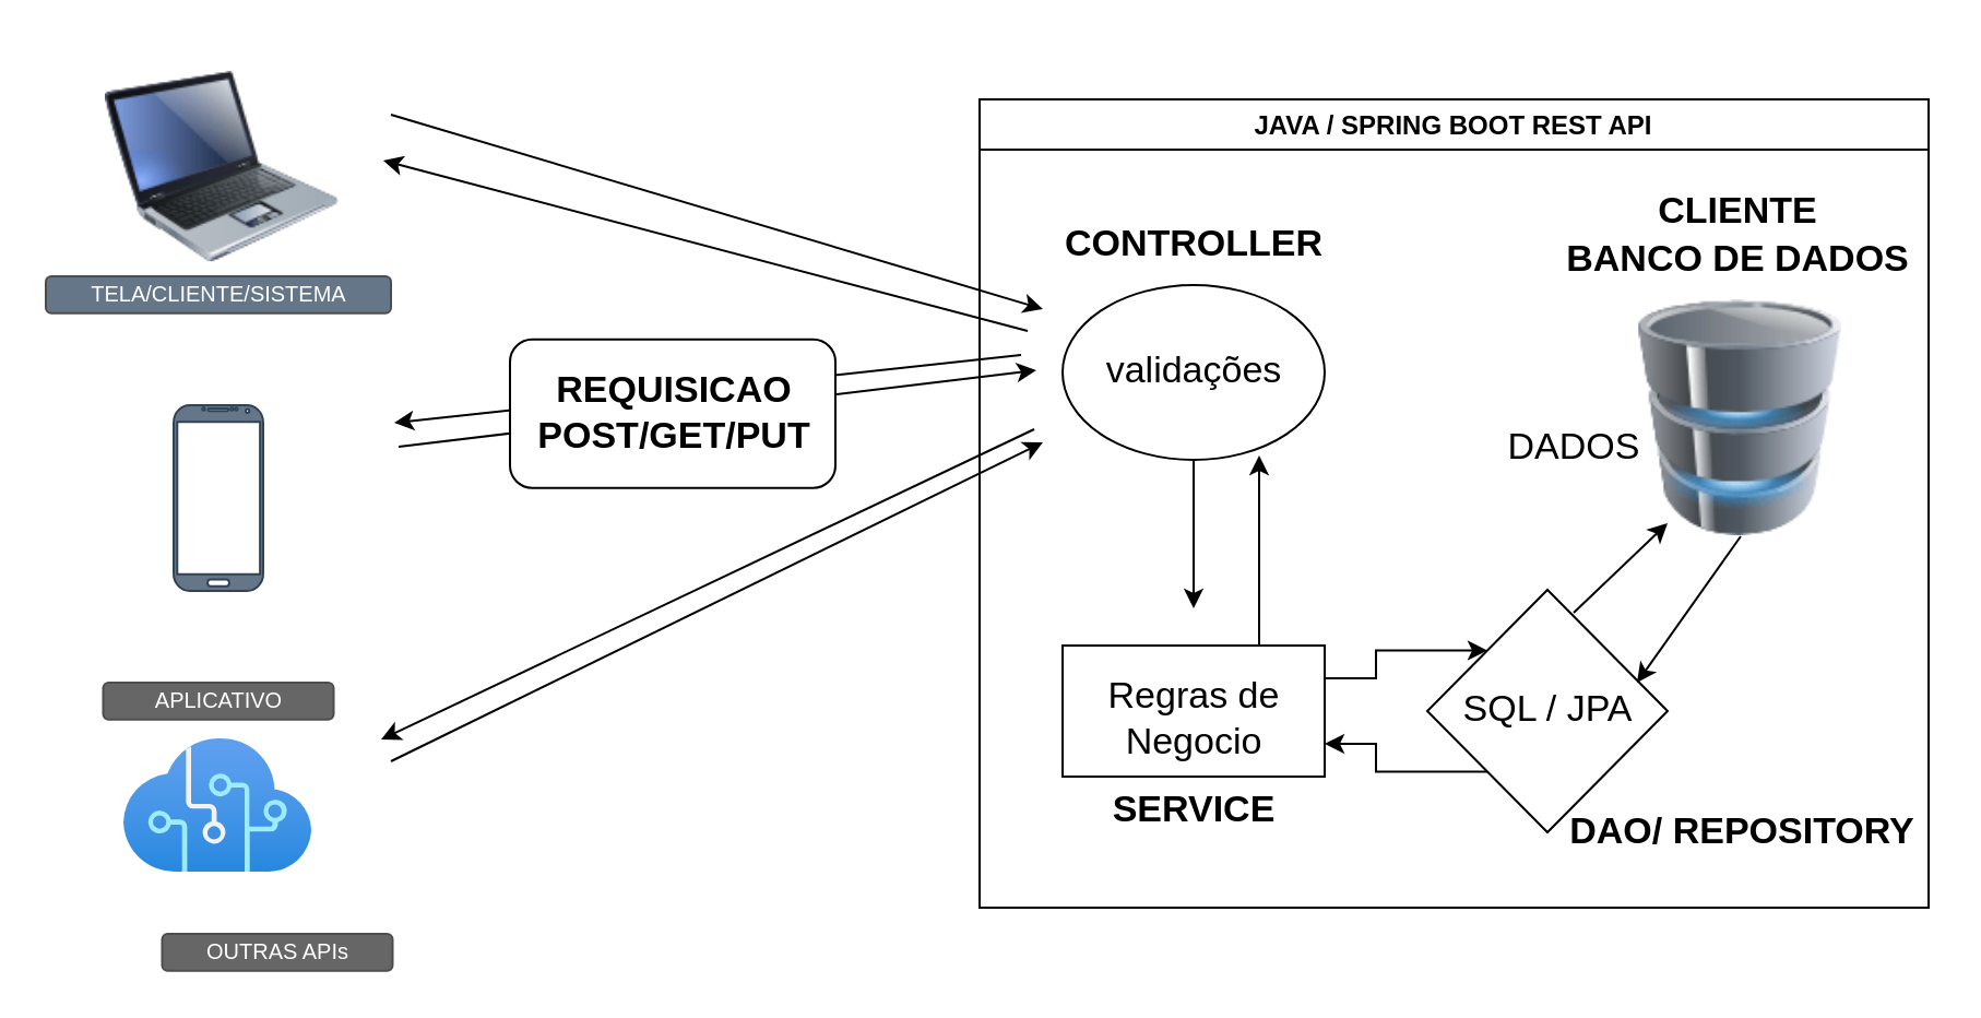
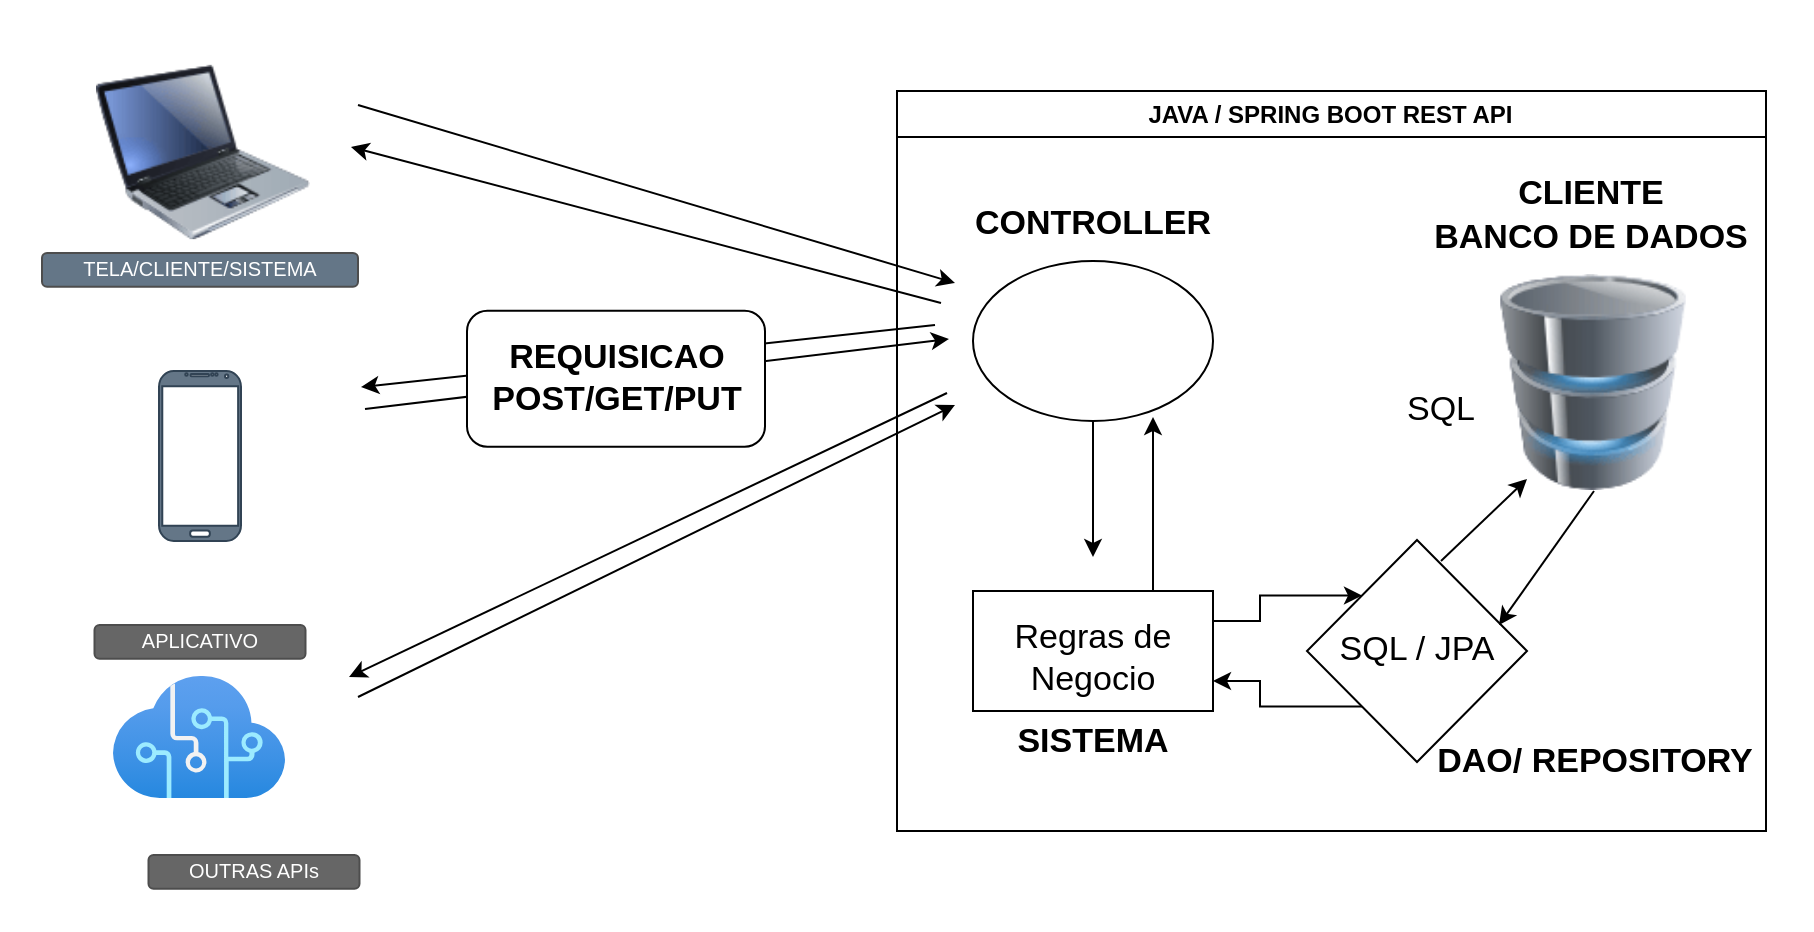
  <mxCell id="0" />
  <mxCell id="1" parent="0" />
  <mxCell id="2" value="JAVA / SPRING BOOT REST API" style="swimlane;" vertex="1" parent="1"><mxGeometry x="448" y="45" width="434.5" height="370" as="geometry" /></mxCell>
  <mxCell id="3" style="edgeStyle=orthogonalEdgeStyle;rounded=0;orthogonalLoop=1;jettySize=auto;html=1;exitX=0.5;exitY=1;exitDx=0;exitDy=0;" edge="1" parent="2" source="4"><mxGeometry relative="1" as="geometry"><mxPoint x="98" y="233" as="targetPoint" /></mxGeometry></mxCell>
  <mxCell id="4" value="" style="ellipse;whiteSpace=wrap;html=1;" vertex="1" parent="2"><mxGeometry x="38" y="85" width="120" height="80" as="geometry" /></mxCell>
  <mxCell id="5" value="" style="image;html=1;image=img/lib/clip_art/computers/Database_128x128.png" vertex="1" parent="2"><mxGeometry x="285" y="92" width="127" height="108" as="geometry" /></mxCell>
  <mxCell id="6" style="edgeStyle=orthogonalEdgeStyle;rounded=0;orthogonalLoop=1;jettySize=auto;html=1;exitX=1;exitY=0.25;exitDx=0;exitDy=0;entryX=0;entryY=0;entryDx=0;entryDy=0;" edge="1" parent="2" source="8" target="10"><mxGeometry relative="1" as="geometry" /></mxCell>
  <mxCell id="7" style="edgeStyle=orthogonalEdgeStyle;rounded=0;orthogonalLoop=1;jettySize=auto;html=1;exitX=0.75;exitY=0;exitDx=0;exitDy=0;entryX=0.75;entryY=0.975;entryDx=0;entryDy=0;entryPerimeter=0;fontSize=17;" edge="1" parent="2" source="8" target="4"><mxGeometry relative="1" as="geometry" /></mxCell>
  <mxCell id="8" value="" style="rounded=0;whiteSpace=wrap;html=1;" vertex="1" parent="2"><mxGeometry x="38" y="250" width="120" height="60" as="geometry" /></mxCell>
  <mxCell id="9" style="edgeStyle=orthogonalEdgeStyle;rounded=0;orthogonalLoop=1;jettySize=auto;html=1;exitX=0;exitY=1;exitDx=0;exitDy=0;entryX=1;entryY=0.75;entryDx=0;entryDy=0;" edge="1" parent="2" source="10" target="8"><mxGeometry relative="1" as="geometry" /></mxCell>
  <mxCell id="10" value="" style="rhombus;whiteSpace=wrap;html=1;" vertex="1" parent="2"><mxGeometry x="205" y="224.5" width="110" height="111" as="geometry" /></mxCell>
  <mxCell id="11" value="" style="endArrow=classic;html=1;rounded=0;" edge="1" parent="2"><mxGeometry width="50" height="50" relative="1" as="geometry"><mxPoint x="272" y="235" as="sourcePoint" /><mxPoint x="315" y="194" as="targetPoint" /></mxGeometry></mxCell>
  <mxCell id="12" value="" style="endArrow=classic;html=1;rounded=0;exitX=0.5;exitY=1;exitDx=0;exitDy=0;" edge="1" parent="2" source="5"><mxGeometry width="50" height="50" relative="1" as="geometry"><mxPoint x="380" y="195" as="sourcePoint" /><mxPoint x="301" y="267" as="targetPoint" /></mxGeometry></mxCell>
  <mxCell id="13" value="&lt;b&gt;&lt;font style=&quot;font-size: 17px;&quot;&gt;CONTROLLER&lt;/font&gt;&lt;/b&gt;" style="text;html=1;resizable=0;autosize=1;align=center;verticalAlign=middle;points=[];fillColor=none;strokeColor=none;rounded=0;" vertex="1" parent="2"><mxGeometry x="30" y="51" width="136" height="32" as="geometry" /></mxCell>
  <mxCell id="14" value="&lt;b&gt;&lt;font style=&quot;font-size: 17px;&quot;&gt;BANCO DE DADOS&lt;/font&gt;&lt;/b&gt;" style="text;html=1;resizable=0;autosize=1;align=center;verticalAlign=middle;points=[];fillColor=none;strokeColor=none;rounded=0;" vertex="1" parent="2"><mxGeometry x="259" y="58" width="175" height="32" as="geometry" /></mxCell>
- <mxCell id="15" value="&lt;b&gt;&lt;font style=&quot;font-size: 17px;&quot;&gt;SERVICE&lt;/font&gt;&lt;/b&gt;" style="text;html=1;resizable=0;autosize=1;align=center;verticalAlign=middle;points=[];fillColor=none;strokeColor=none;rounded=0;" vertex="1" parent="2"><mxGeometry x="52" y="310" width="92" height="32" as="geometry" /></mxCell>
+ <mxCell id="15" value="&lt;b&gt;&lt;font style=&quot;font-size: 17px;&quot;&gt;SISTEMA&lt;/font&gt;&lt;/b&gt;" style="text;html=1;resizable=0;autosize=1;align=center;verticalAlign=middle;points=[];fillColor=none;strokeColor=none;rounded=0;" vertex="1" parent="2"><mxGeometry x="52" y="310" width="92" height="32" as="geometry" /></mxCell>
  <mxCell id="16" value="&lt;b&gt;&lt;font style=&quot;font-size: 17px;&quot;&gt;DAO/ REPOSITORY&lt;/font&gt;&lt;/b&gt;" style="text;html=1;resizable=0;autosize=1;align=center;verticalAlign=middle;points=[];fillColor=none;strokeColor=none;rounded=0;" vertex="1" parent="2"><mxGeometry x="260.5" y="320" width="176" height="32" as="geometry" /></mxCell>
- <mxCell id="17" value="validações" style="text;html=1;resizable=0;autosize=1;align=center;verticalAlign=middle;points=[];fillColor=none;strokeColor=none;rounded=0;fontSize=17;labelBorderColor=none;labelBackgroundColor=none;" vertex="1" parent="2"><mxGeometry x="49" y="109" width="98" height="32" as="geometry" /></mxCell>
  <mxCell id="18" value="Regras de&lt;br&gt;Negocio" style="text;html=1;resizable=0;autosize=1;align=center;verticalAlign=middle;points=[];fillColor=none;strokeColor=none;rounded=0;fontSize=17;labelBorderColor=none;labelBackgroundColor=none;" vertex="1" parent="2"><mxGeometry x="50" y="257" width="96" height="53" as="geometry" /></mxCell>
  <mxCell id="19" value="SQL / JPA" style="text;html=1;resizable=0;autosize=1;align=center;verticalAlign=middle;points=[];fillColor=none;strokeColor=none;rounded=0;fontSize=17;labelBorderColor=none;labelBackgroundColor=none;" vertex="1" parent="2"><mxGeometry x="212.5" y="264" width="95" height="32" as="geometry" /></mxCell>
  <mxCell id="20" value="&lt;b&gt;&lt;font style=&quot;font-size: 17px;&quot;&gt;CLIENTE&lt;/font&gt;&lt;/b&gt;" style="text;html=1;resizable=0;autosize=1;align=center;verticalAlign=middle;points=[];fillColor=none;strokeColor=none;rounded=0;" vertex="1" parent="2"><mxGeometry x="273" y="36" width="147" height="32" as="geometry" /></mxCell>
- <mxCell id="21" value="DADOS" style="text;html=1;resizable=0;autosize=1;align=center;verticalAlign=middle;points=[];fillColor=none;strokeColor=none;rounded=0;fontSize=17;labelBorderColor=none;labelBackgroundColor=none;" vertex="1" parent="2"><mxGeometry x="233" y="144" width="78" height="32" as="geometry" /></mxCell>
+ <mxCell id="21" value="SQL" style="text;html=1;resizable=0;autosize=1;align=center;verticalAlign=middle;points=[];fillColor=none;strokeColor=none;rounded=0;fontSize=17;labelBorderColor=none;labelBackgroundColor=none;" vertex="1" parent="2"><mxGeometry x="233" y="144" width="78" height="32" as="geometry" /></mxCell>
  <mxCell id="22" value="" style="image;html=1;image=img/lib/clip_art/computers/Laptop_128x128.png;labelBackgroundColor=none;labelBorderColor=none;fontSize=17;" vertex="1" parent="1"><mxGeometry x="48" y="20" width="107" height="112" as="geometry" /></mxCell>
  <mxCell id="23" value="" style="verticalLabelPosition=bottom;verticalAlign=top;html=1;shadow=0;dashed=0;strokeWidth=1;shape=mxgraph.android.phone2;labelBackgroundColor=none;labelBorderColor=none;fontSize=17;fillColor=#647687;fontColor=#ffffff;strokeColor=#314354;" vertex="1" parent="1"><mxGeometry x="79" y="185" width="41" height="85" as="geometry" /></mxCell>
  <mxCell id="24" value="APLICATIVO" style="rounded=1;html=1;shadow=0;dashed=0;whiteSpace=wrap;fontSize=10;fillColor=#666666;align=center;strokeColor=#4D4D4D;fontColor=#ffffff;labelBackgroundColor=none;labelBorderColor=none;" vertex="1" parent="1"><mxGeometry x="46.75" y="312" width="105.5" height="16.88" as="geometry" /></mxCell>
  <mxCell id="25" value="TELA/CLIENTE/SISTEMA" style="rounded=1;html=1;shadow=0;dashed=0;whiteSpace=wrap;fontSize=10;fillColor=#647687;align=center;strokeColor=#4D4D4D;fontColor=#ffffff;labelBackgroundColor=none;labelBorderColor=none;" vertex="1" parent="1"><mxGeometry x="20.5" y="126" width="158" height="16.88" as="geometry" /></mxCell>
  <mxCell id="26" value="" style="aspect=fixed;html=1;points=[];align=center;image;fontSize=12;image=img/lib/azure2/ai_machine_learning/Cognitive_Services.svg;labelBackgroundColor=none;labelBorderColor=none;" vertex="1" parent="1"><mxGeometry x="56.29" y="338" width="86.42" height="61" as="geometry" /></mxCell>
  <mxCell id="27" value="OUTRAS APIs" style="rounded=1;html=1;shadow=0;dashed=0;whiteSpace=wrap;fontSize=10;fillColor=#666666;align=center;strokeColor=#4D4D4D;fontColor=#ffffff;labelBackgroundColor=none;labelBorderColor=none;" vertex="1" parent="1"><mxGeometry x="73.75" y="427" width="105.5" height="16.88" as="geometry" /></mxCell>
  <mxCell id="28" value="" style="endArrow=classic;html=1;rounded=0;fontSize=17;" edge="1" parent="1"><mxGeometry width="50" height="50" relative="1" as="geometry"><mxPoint x="178.5" y="52" as="sourcePoint" /><mxPoint x="477" y="141" as="targetPoint" /></mxGeometry></mxCell>
  <mxCell id="29" value="" style="endArrow=classic;html=1;rounded=0;fontSize=17;" edge="1" parent="1"><mxGeometry width="50" height="50" relative="1" as="geometry"><mxPoint x="470" y="151" as="sourcePoint" /><mxPoint x="175" y="73" as="targetPoint" /></mxGeometry></mxCell>
  <mxCell id="30" value="" style="endArrow=classic;html=1;rounded=0;fontSize=17;" edge="1" parent="1"><mxGeometry width="50" height="50" relative="1" as="geometry"><mxPoint x="178.5" y="348" as="sourcePoint" /><mxPoint x="477" y="202" as="targetPoint" /></mxGeometry></mxCell>
  <mxCell id="31" value="" style="endArrow=classic;html=1;rounded=0;fontSize=17;" edge="1" parent="1"><mxGeometry width="50" height="50" relative="1" as="geometry"><mxPoint x="182" y="204" as="sourcePoint" /><mxPoint x="474" y="169" as="targetPoint" /></mxGeometry></mxCell>
  <mxCell id="32" value="" style="endArrow=classic;html=1;rounded=0;fontSize=17;" edge="1" parent="1"><mxGeometry width="50" height="50" relative="1" as="geometry"><mxPoint x="473" y="196" as="sourcePoint" /><mxPoint x="174" y="338" as="targetPoint" /></mxGeometry></mxCell>
  <mxCell id="33" value="" style="endArrow=classic;html=1;rounded=0;fontSize=17;" edge="1" parent="1"><mxGeometry width="50" height="50" relative="1" as="geometry"><mxPoint x="467" y="162" as="sourcePoint" /><mxPoint x="180" y="193" as="targetPoint" /></mxGeometry></mxCell>
  <mxCell id="34" value="" style="rounded=1;whiteSpace=wrap;html=1;labelBackgroundColor=none;labelBorderColor=none;fontSize=17;" vertex="1" parent="1"><mxGeometry x="233" y="154.88" width="149" height="68" as="geometry" /></mxCell>
  <mxCell id="35" value="&lt;b&gt;&lt;font style=&quot;font-size: 17px;&quot;&gt;REQUISICAO&lt;br&gt;POST/GET/PUT&lt;br&gt;&lt;/font&gt;&lt;/b&gt;" style="text;html=1;resizable=0;autosize=1;align=center;verticalAlign=middle;points=[];fillColor=none;strokeColor=none;rounded=0;" vertex="1" parent="1"><mxGeometry x="236" y="162.38" width="143" height="53" as="geometry" /></mxCell>
